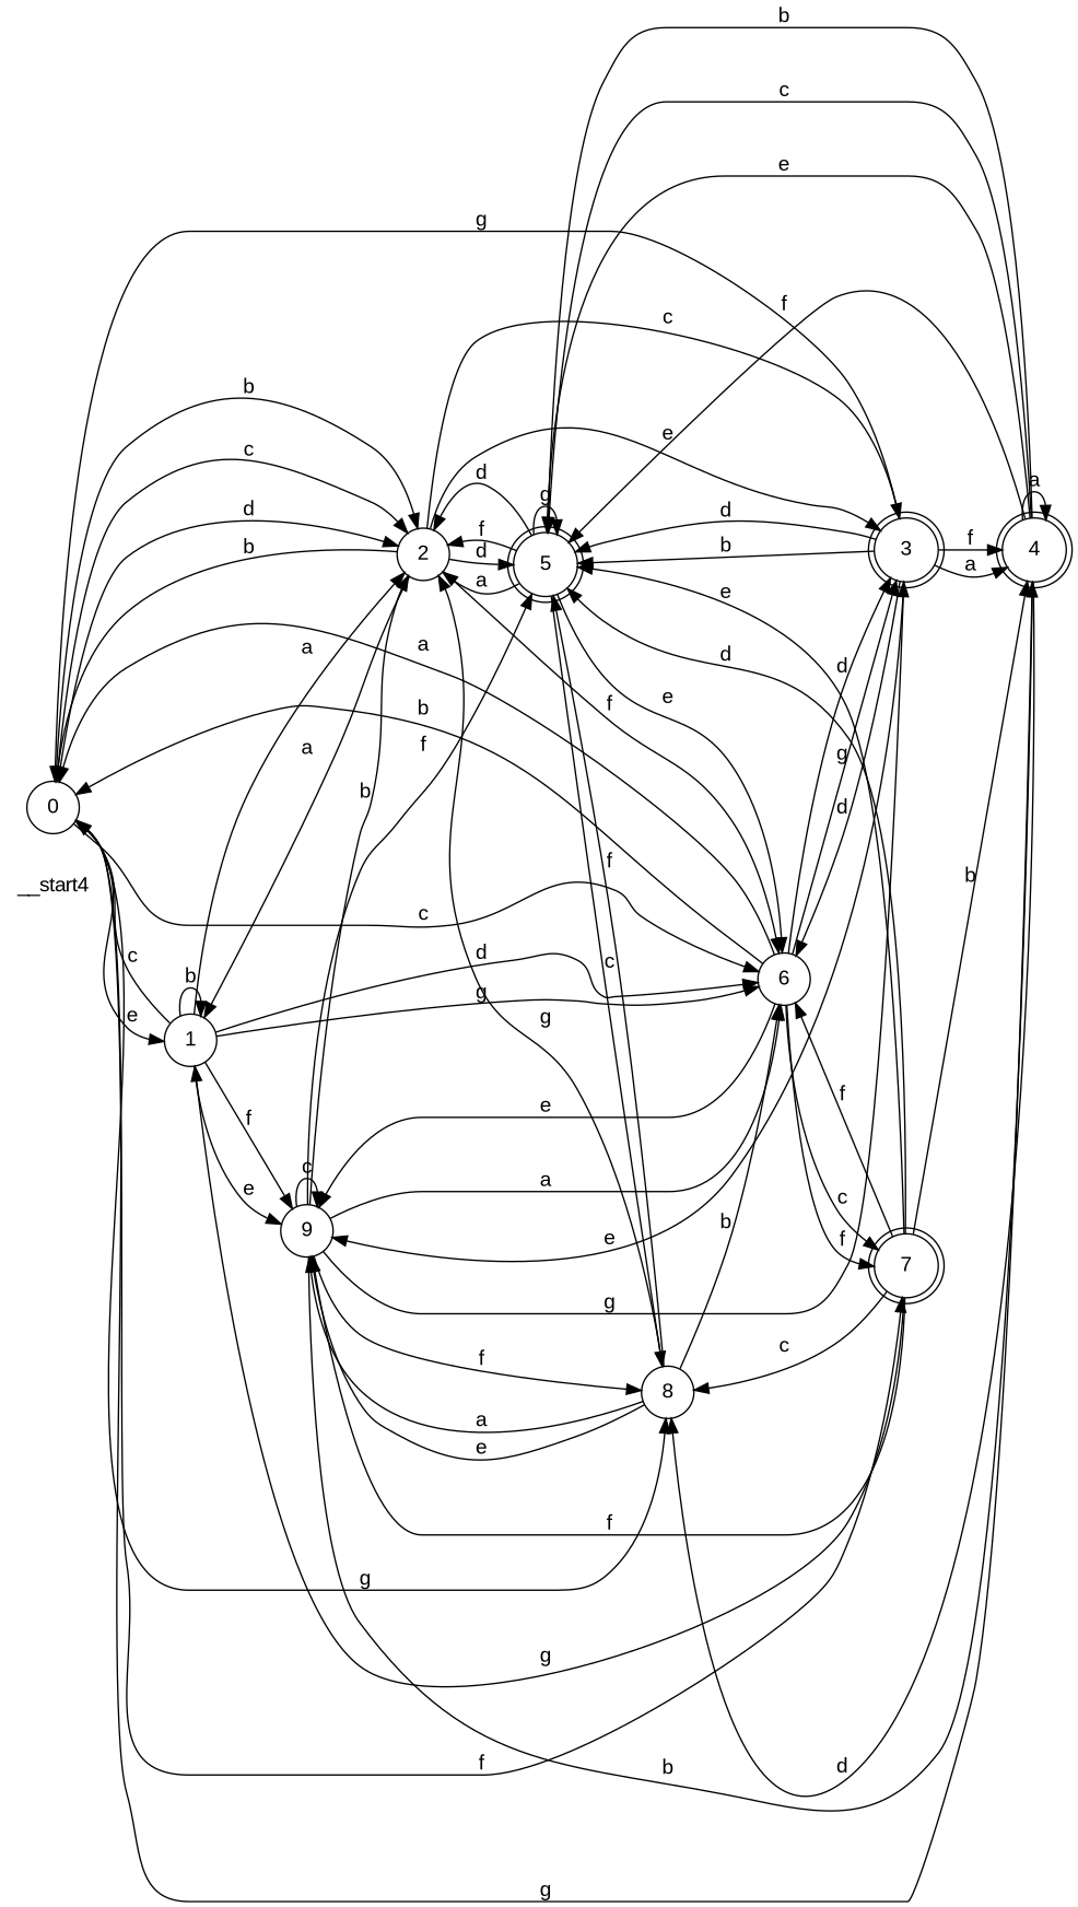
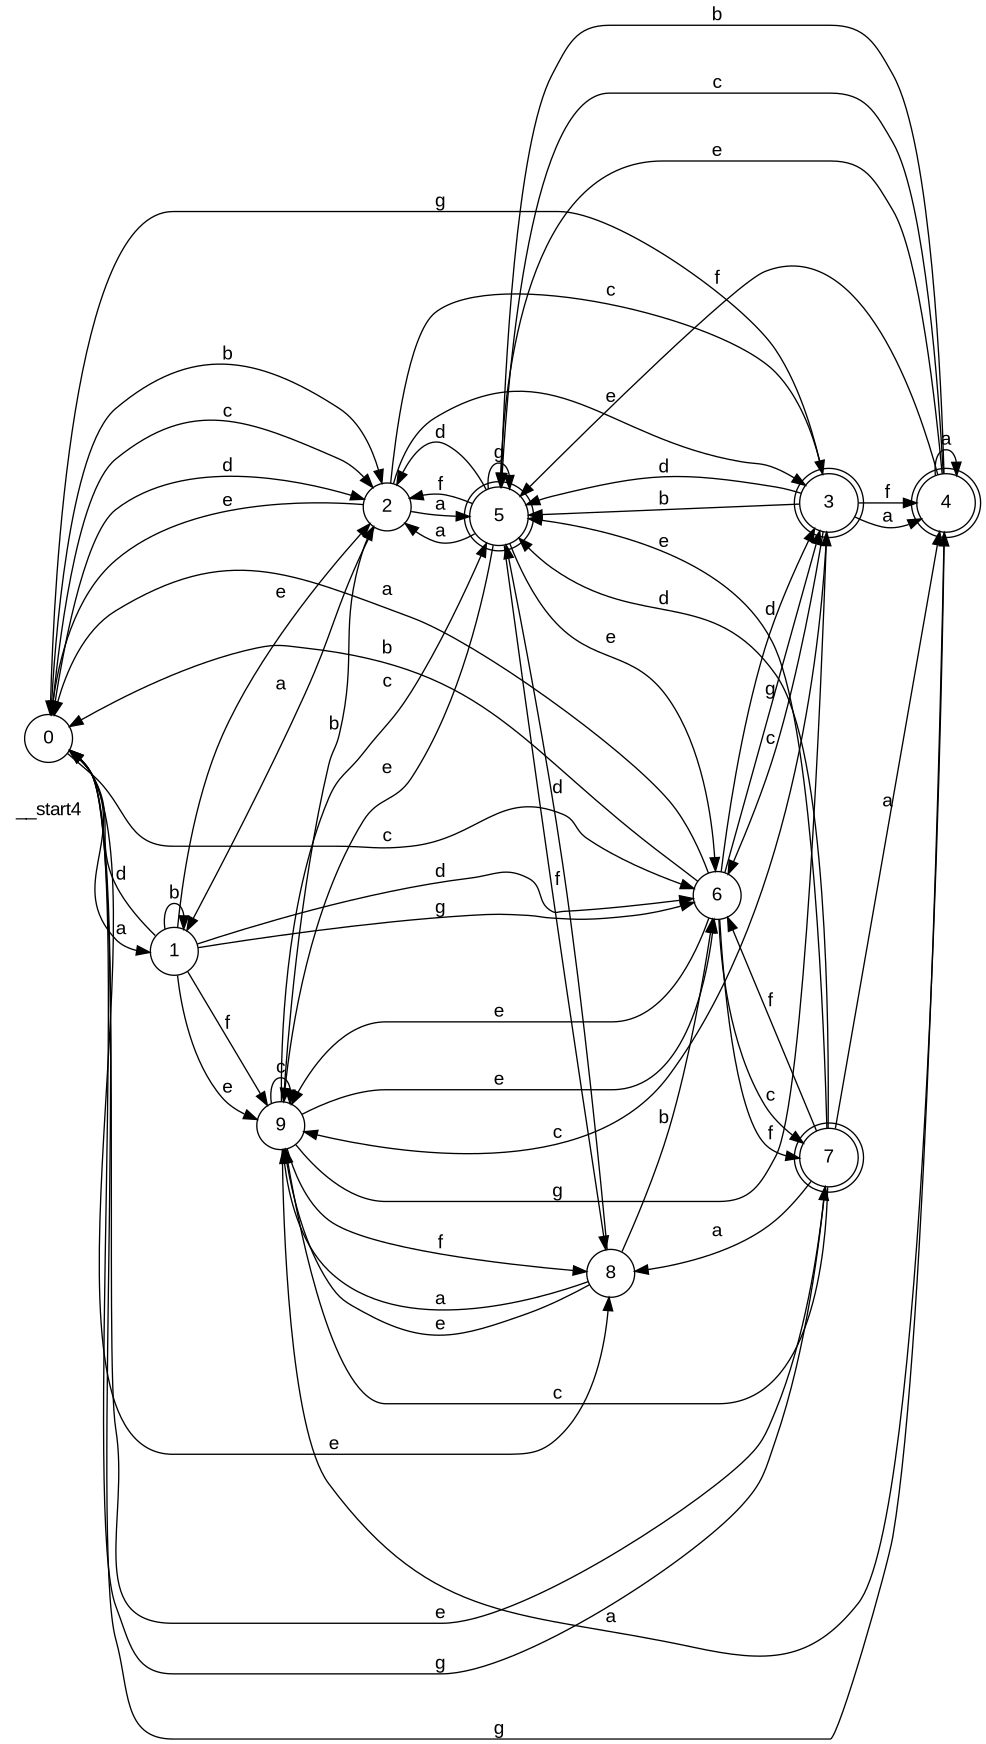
  digraph {
    fontname="Liberation Sans"
    rankdir=LR
    node [fontname="Liberation Sans" shape=circle color=black fillcolor=white style=filled]
    edge [fontname="Liberation Sans"]
    n1 [label=__start4 shape=none color="" fillcolor="" style=""]
    n2 [label=0]
    n3 [label=1]
    n4 [label=2]
    n5 [label=6]
    n6 [label=7 shape=doublecircle style="rounded,filled"]
    n7 [label=8]
    n8 [label=9]
    n9 [label=3 shape=doublecircle style="rounded,filled"]
    n10 [label=5 shape=doublecircle style="rounded,filled"]
    n11 [label=4 shape=doublecircle style="rounded,filled"]
-   n2 -> n3 [label=e]
+   n2 -> n3 [label=a]
    n2 -> n4 [label=b]
    n2 -> n4 [label=c]
    n2 -> n4 [label=d]
    n2 -> n5 [label=c]
-   n2 -> n6 [label=f]
-   n2 -> n7 [label=g]
-   n3 -> n2 [label=c]
+   n2 -> n6 [label=e]
+   n2 -> n7 [label=e]
+   n3 -> n2 [label=d]
    n3 -> n3 [label=b]
-   n3 -> n4 [label=a]
+   n3 -> n4 [label=e]
    n3 -> n5 [label=d]
    n3 -> n5 [label=g]
    n3 -> n8 [label=e]
    n3 -> n8 [label=f]
-   n4 -> n2 [label=b]
+   n4 -> n2 [label=e]
    n4 -> n3 [label=a]
-   n4 -> n5 [label=f]
    n4 -> n9 [label=c]
    n4 -> n9 [label=e]
-   n4 -> n10 [label=d]
+   n4 -> n10 [label=a]
    n5 -> n2 [label=a]
    n5 -> n2 [label=b]
    n5 -> n6 [label=c]
    n5 -> n6 [label=f]
    n5 -> n8 [label=e]
    n5 -> n9 [label=d]
    n5 -> n9 [label=g]
-   n6 -> n3 [label=g]
+   n6 -> n2 [label=g]
    n6 -> n5 [label=f]
-   n6 -> n7 [label=c]
-   n6 -> n8 [label=f]
+   n6 -> n7 [label=a]
+   n6 -> n8 [label=c]
    n6 -> n10 [label=d]
    n6 -> n10 [label=e]
-   n6 -> n11 [label=b]
-   n7 -> n4 [label=g]
+   n6 -> n11 [label=a]
    n7 -> n5 [label=b]
    n7 -> n8 [label=a]
    n7 -> n8 [label=e]
-   n7 -> n10 [label=f]
+   n7 -> n10 [label=d]
    n8 -> n4 [label=b]
-   n8 -> n5 [label=a]
+   n8 -> n5 [label=e]
    n8 -> n7 [label=f]
    n8 -> n8 [label=c]
    n8 -> n9 [label=g]
-   n8 -> n10 [label=f]
-   n8 -> n11 [label=b]
+   n8 -> n10 [label=c]
+   n8 -> n11 [label=a]
    n9 -> n2 [label=g]
-   n9 -> n5 [label=d]
-   n9 -> n8 [label=e]
+   n9 -> n5 [label=c]
+   n9 -> n8 [label=c]
    n9 -> n10 [label=b]
    n9 -> n10 [label=d]
    n9 -> n11 [label=a]
    n9 -> n11 [label=f]
    n10 -> n4 [label=a]
    n10 -> n4 [label=d]
    n10 -> n4 [label=f]
    n10 -> n5 [label=e]
-   n10 -> n7 [label=c]
+   n10 -> n7 [label=f]
+   n10 -> n8 [label=e]
    n10 -> n10 [label=g]
    n11 -> n2 [label=g]
-   n11 -> n7 [label=d]
    n11 -> n10 [label=b]
    n11 -> n10 [label=c]
    n11 -> n10 [label=e]
    n11 -> n10 [label=f]
    n11 -> n11 [label=a]
  }
